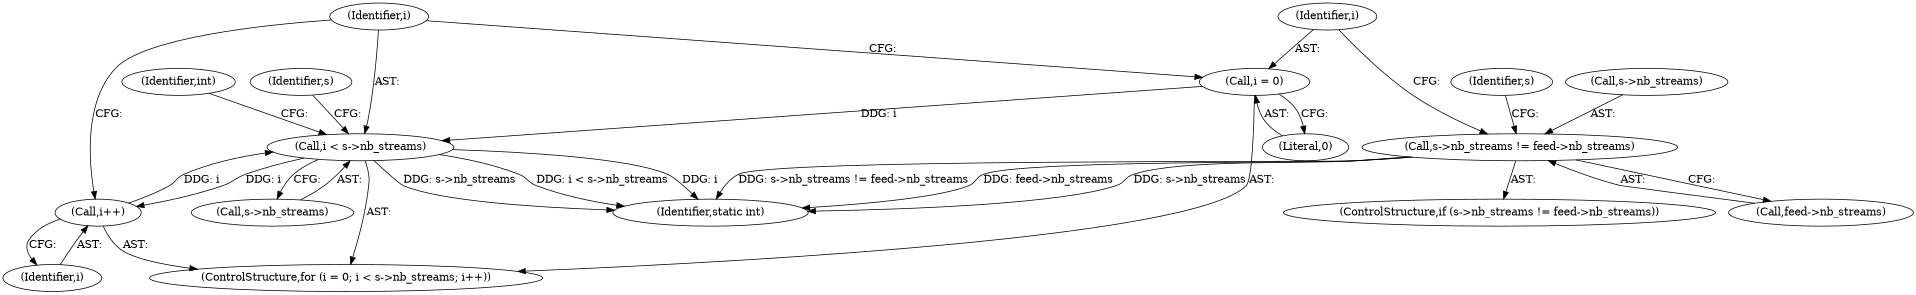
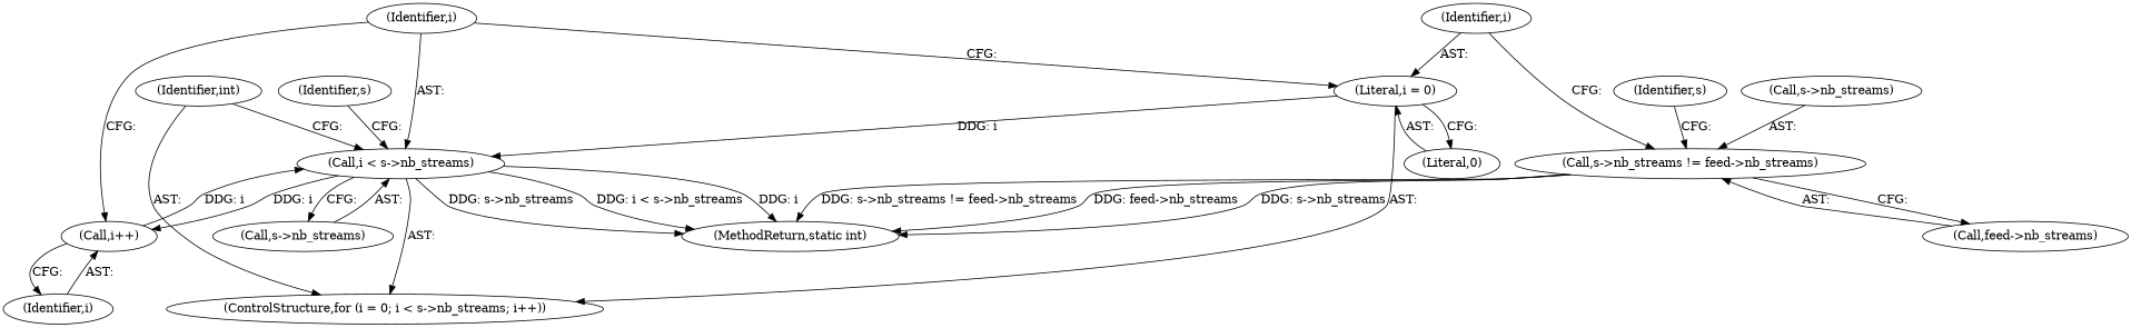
  digraph {
    n1 [label="(Call,i < s->nb_streams)"]
    n2 [label="(Call,i++)"]
    n3 [label="(ControlStructure,for (i = 0; i < s->nb_streams; i++))"]
    n4 [label="(Call,s->nb_streams)"]
-   n5 [label="(Identifier,static int)"]
+   n5 [label="(MethodReturn,static int)"]
    n6 [label="(Identifier,i)"]
-   n7 [label="(Call,i = 0)"]
+   n7 [label="(Literal,i = 0)"]
    n8 [label="(Literal,0)"]
    n9 [label="(Call,s->nb_streams != feed->nb_streams)"]
    n10 [label="(Call,feed->nb_streams)"]
-   n11 [label="(ControlStructure,if (s->nb_streams != feed->nb_streams))"]
    n12 [label="(Identifier,s)"]
    n13 [label="(Call,s->nb_streams)"]
    n14 [label="(Identifier,int)"]
    n15 [label="(Identifier,s)"]
    n16 [label="(Identifier,i)"]
    n17 [label="(Identifier,i)"]
    n1 -> n2 [label="DDG: i"]
    n1 -> n3 [label="AST: "]
    n1 -> n4 [label="CFG: "]
    n1 -> n5 [label="DDG: i < s->nb_streams"]
    n1 -> n5 [label="DDG: i"]
    n1 -> n5 [label="DDG: s->nb_streams"]
    n2 -> n1 [label="DDG: i"]
-   n2 -> n3 [label="AST: "]
+   n14 -> n3 [label="AST: "]
    n2 -> n6 [label="CFG: "]
    n4 -> n1 [label="AST: "]
    n6 -> n2 [label="AST: "]
    n7 -> n1 [label="DDG: i"]
    n7 -> n3 [label="AST: "]
    n7 -> n8 [label="CFG: "]
    n8 -> n7 [label="AST: "]
    n9 -> n5 [label="DDG: s->nb_streams"]
    n9 -> n5 [label="DDG: s->nb_streams != feed->nb_streams"]
    n9 -> n5 [label="DDG: feed->nb_streams"]
    n9 -> n10 [label="CFG: "]
-   n9 -> n11 [label="AST: "]
    n10 -> n9 [label="AST: "]
    n12 -> n9 [label="CFG: "]
    n13 -> n9 [label="AST: "]
    n14 -> n1 [label="CFG: "]
    n15 -> n1 [label="CFG: "]
    n16 -> n7 [label="AST: "]
    n16 -> n9 [label="CFG: "]
    n17 -> n1 [label="AST: "]
    n17 -> n2 [label="CFG: "]
    n17 -> n7 [label="CFG: "]
  }
